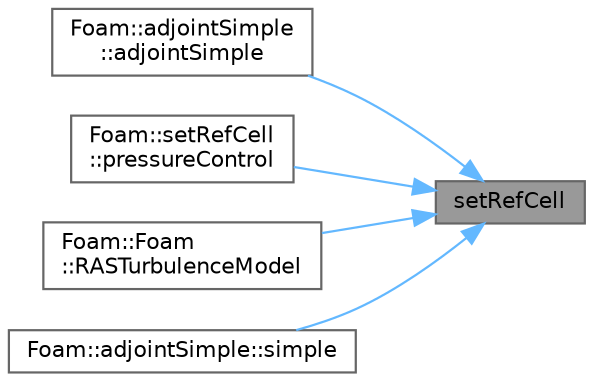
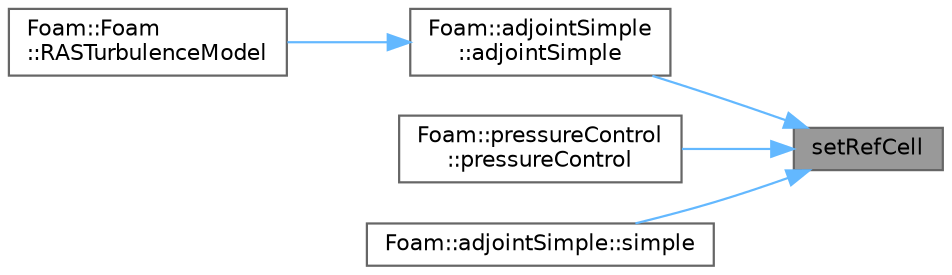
  digraph {
    rankdir=RL
    node [color=grey40 fillcolor=white fontname=Helvetica fontsize=10 shape=box style=filled]
    edge [color=steelblue1 dir=back fontname=Helvetica fontsize=10 labelfontname=Helvetica labelfontsize=10 style=solid]
    n1 [color=gray40 fillcolor=grey60 fontcolor=black height=0.2 label=setRefCell width=0.4]
    n2 [height=0.2 label="Foam::adjointSimple\l::adjointSimple" width=0.4]
-   n3 [height=0.2 label="Foam::setRefCell\l::pressureControl" width=0.4]
+   n3 [height=0.2 label="Foam::pressureControl\l::pressureControl" width=0.4]
    n4 [height=0.2 label="Foam::Foam\l::RASTurbulenceModel" width=0.4]
    n5 [height=0.2 label="Foam::adjointSimple::simple" width=0.4]
    n1 -> n2
    n1 -> n3
-   n1 -> n4
+   n2 -> n4
    n1 -> n5
  }
